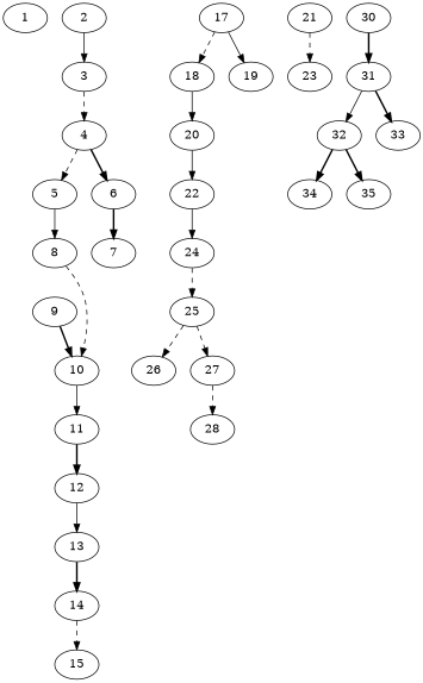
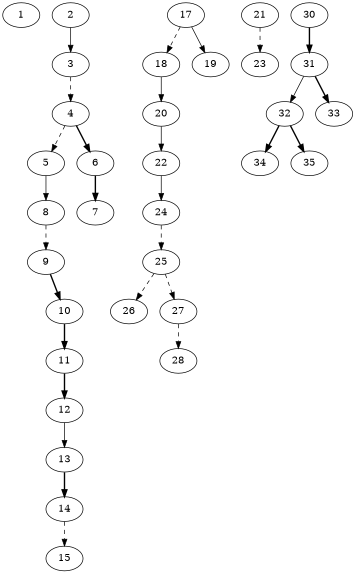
  digraph {
    node [alpha=0.06]
    edge [style=dashed]
    1 [alpha=0.09 expect_size=46235648]
    2 [alpha=0.08 expect_size=27845632]
    3 [alpha=0.18 expect_size=39635968]
    4 [alpha=0.14 expect_size=49433600]
    5 [alpha=0.04 expect_size=20660224]
    6 [alpha=0.11 expect_size=34586624]
    8 [alpha=0.03 expect_size=46167040]
    7 [alpha=0.09 expect_size=27539456]
    9 [alpha=0.01 expect_size=8754176]
    10 [alpha=0.19 expect_size=15072256]
    11 [alpha=0.04 expect_size=48792576]
    12 [alpha=0.16 expect_size=23612416]
    13 [alpha=0.07 expect_size=42692608]
    14 [alpha=0.15 expect_size=36939776]
    15 [alpha=0.05 expect_size=23484416]
    17 [expect_size=11019264]
    18 [expect_size=32942080]
    19 [alpha=0.17 expect_size=39996416]
    20 [alpha=0.13 expect_size=43455488]
    22 [alpha=0.09 expect_size=50510848]
    21 [expect_size=41943040]
    23 [expect_size=41554944]
    24 [alpha=0.02 expect_size=9714688]
    25 [alpha=0.05 expect_size=44784640]
    26 [alpha=0.20 expect_size=9275392]
    27 [alpha=0.04 expect_size=18526208]
    28 [expect_size=33394688]
    30 [alpha=0.17 expect_size=40014848]
    31 [alpha=0.03 expect_size=23627776]
    32 [alpha=0.16 expect_size=38228992]
    33 [expect_size=12051456]
    34 [alpha=0.09 expect_size=26674176]
    35 [alpha=0.20 expect_size=31917056]
    2 -> 3 [style=solid]
    3 -> 4
    4 -> 5
    4 -> 6 [style=bold]
    5 -> 8 [style=solid]
    6 -> 7 [style=bold]
-   8 -> 10
+   8 -> 9
    9 -> 10 [style=bold]
-   10 -> 11 [style=solid]
+   10 -> 11 [style=bold]
    11 -> 12 [style=bold]
    12 -> 13 [style=solid]
    13 -> 14 [style=bold]
    14 -> 15
    17 -> 18
    17 -> 19 [style=solid]
    18 -> 20 [style=solid]
    20 -> 22 [style=solid]
    22 -> 24 [style=solid]
    21 -> 23
    24 -> 25
    25 -> 26
    25 -> 27
    27 -> 28
    30 -> 31 [style=bold]
    31 -> 32 [style=solid]
    31 -> 33 [style=bold]
    32 -> 34 [style=bold]
    32 -> 35 [style=bold]
  }
